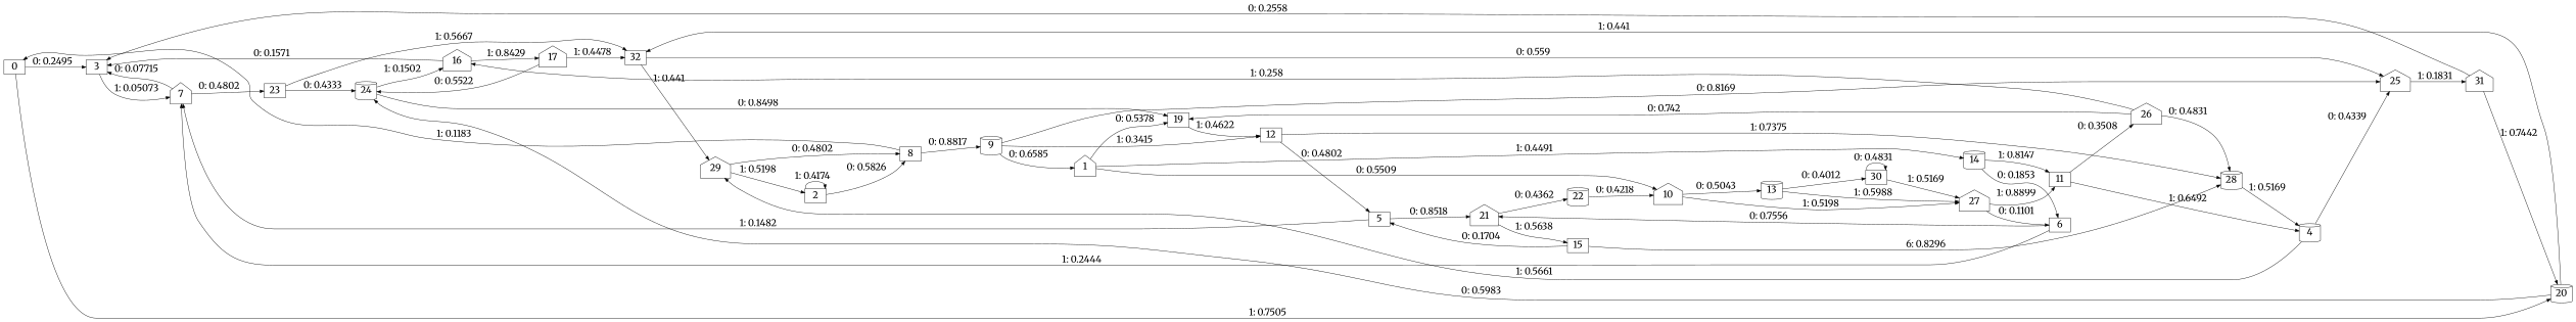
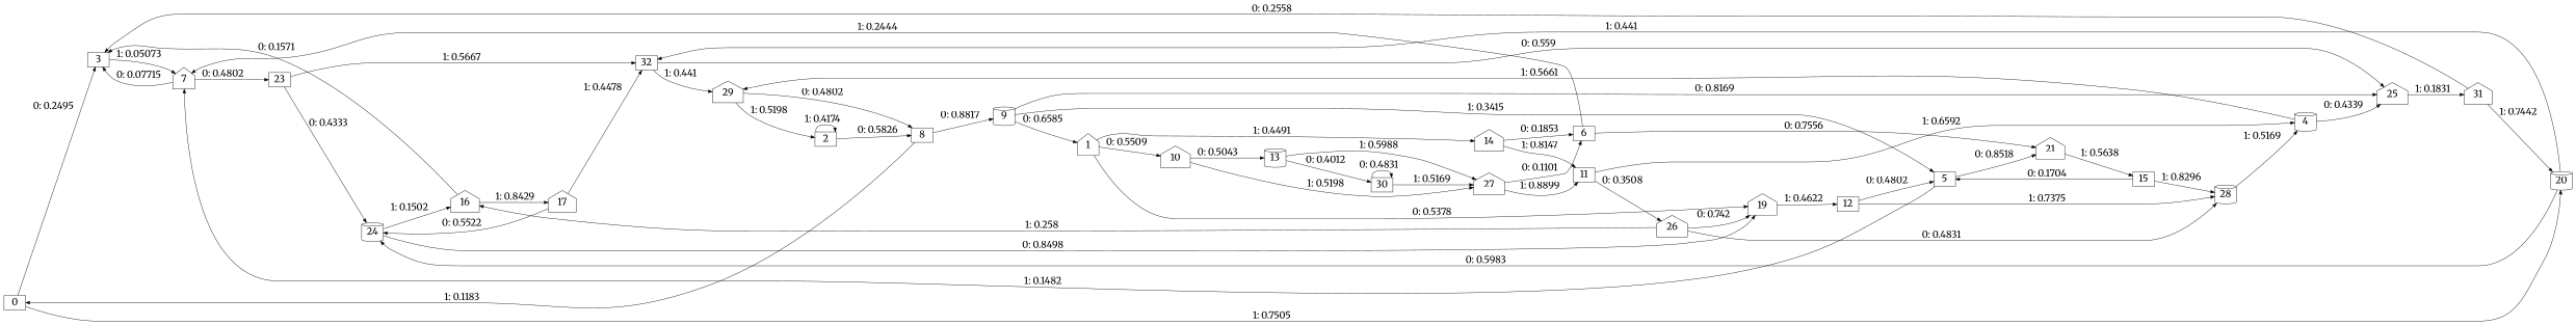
  digraph {
    fontname=Merriweather
    rankdir=LR
    node [fontname=Merriweather fontsize=24 shape=box]
    edge [fontname=Merriweather fontsize=24]
    0
    3
    20 [shape=cylinder]
    7 [shape=house]
    24 [shape=cylinder]
    32
    23
    16 [shape=house]
-   19
+   19 [shape=house]
    25 [shape=house]
    29 [shape=house]
    1 [shape=house]
    10 [shape=house]
-   14 [shape=cylinder]
+   14 [shape=house]
    13 [shape=cylinder]
    27 [shape=house]
    6
    11
    30
    21 [shape=house]
    4 [shape=cylinder]
    26 [shape=house]
    2
    8
    9 [shape=cylinder]
    12
    15
    5
    28 [shape=cylinder]
-   22 [shape=cylinder]
    31 [shape=house]
    17 [shape=house]
    0 -> 3 [label="0: 0.2495   "]
    0 -> 20 [label="1: 0.7505   "]
    3 -> 7 [label="1: 0.05073  "]
    20 -> 24 [label="0: 0.5983   "]
    20 -> 32 [label="1: 0.441    "]
    7 -> 3 [label="0: 0.07715  "]
    7 -> 23 [label="0: 0.4802   "]
    24 -> 16 [label="1: 0.1502   "]
    24 -> 19 [label="0: 0.8498   "]
    32 -> 25 [label="0: 0.559    "]
    32 -> 29 [label="1: 0.441    "]
    23 -> 24 [label="0: 0.4333   "]
    23 -> 32 [label="1: 0.5667   "]
    16 -> 3 [label="0: 0.1571   "]
    16 -> 17 [label="1: 0.8429   "]
    19 -> 12 [label="1: 0.4622   "]
    25 -> 31 [label="1: 0.1831   "]
    29 -> 2 [label="1: 0.5198   "]
    29 -> 8 [label="0: 0.4802   "]
    1 -> 19 [label="0: 0.5378   "]
    1 -> 10 [label="0: 0.5509   "]
    1 -> 14 [label="1: 0.4491   "]
    10 -> 13 [label="0: 0.5043   "]
    10 -> 27 [label="1: 0.5198   "]
    14 -> 6 [label="0: 0.1853   "]
    14 -> 11 [label="1: 0.8147   "]
    13 -> 27 [label="1: 0.5988   "]
    13 -> 30 [label="0: 0.4012   "]
    27 -> 6 [label="0: 0.1101   "]
    27 -> 11 [label="1: 0.8899   "]
    6 -> 7 [label="1: 0.2444   "]
    6 -> 21 [label="0: 0.7556   "]
-   11 -> 4 [label="1: 0.6492   "]
+   11 -> 4 [label="1: 0.6592   "]
    11 -> 26 [label="0: 0.3508   "]
    30 -> 27 [label="1: 0.5169   "]
    30 -> 30 [label="0: 0.4831   "]
    21 -> 15 [label="1: 0.5638   "]
-   21 -> 22 [label="0: 0.4362   "]
    4 -> 25 [label="0: 0.4339   "]
    4 -> 29 [label="1: 0.5661   "]
    26 -> 16 [label="1: 0.258    "]
    26 -> 19 [label="0: 0.742    "]
    26 -> 28 [label="0: 0.4831   "]
    2 -> 2 [label="1: 0.4174   "]
    2 -> 8 [label="0: 0.5826   "]
    8 -> 0 [label="1: 0.1183   "]
    8 -> 9 [label="0: 0.8817   "]
    9 -> 25 [label="0: 0.8169   "]
    9 -> 1 [label="0: 0.6585   "]
-   9 -> 12 [label="1: 0.3415   "]
+   9 -> 5 [label="1: 0.3415   "]
    12 -> 5 [label="0: 0.4802   "]
    12 -> 28 [label="1: 0.7375   "]
    15 -> 5 [label="0: 0.1704   "]
-   15 -> 28 [label="6: 0.8296   "]
+   15 -> 28 [label="1: 0.8296   "]
    5 -> 7 [label="1: 0.1482   "]
    5 -> 21 [label="0: 0.8518   "]
    28 -> 4 [label="1: 0.5169   "]
-   22 -> 10 [label="0: 0.4218   "]
    31 -> 3 [label="0: 0.2558   "]
    31 -> 20 [label="1: 0.7442   "]
    17 -> 24 [label="0: 0.5522   "]
    17 -> 32 [label="1: 0.4478   "]
  }
